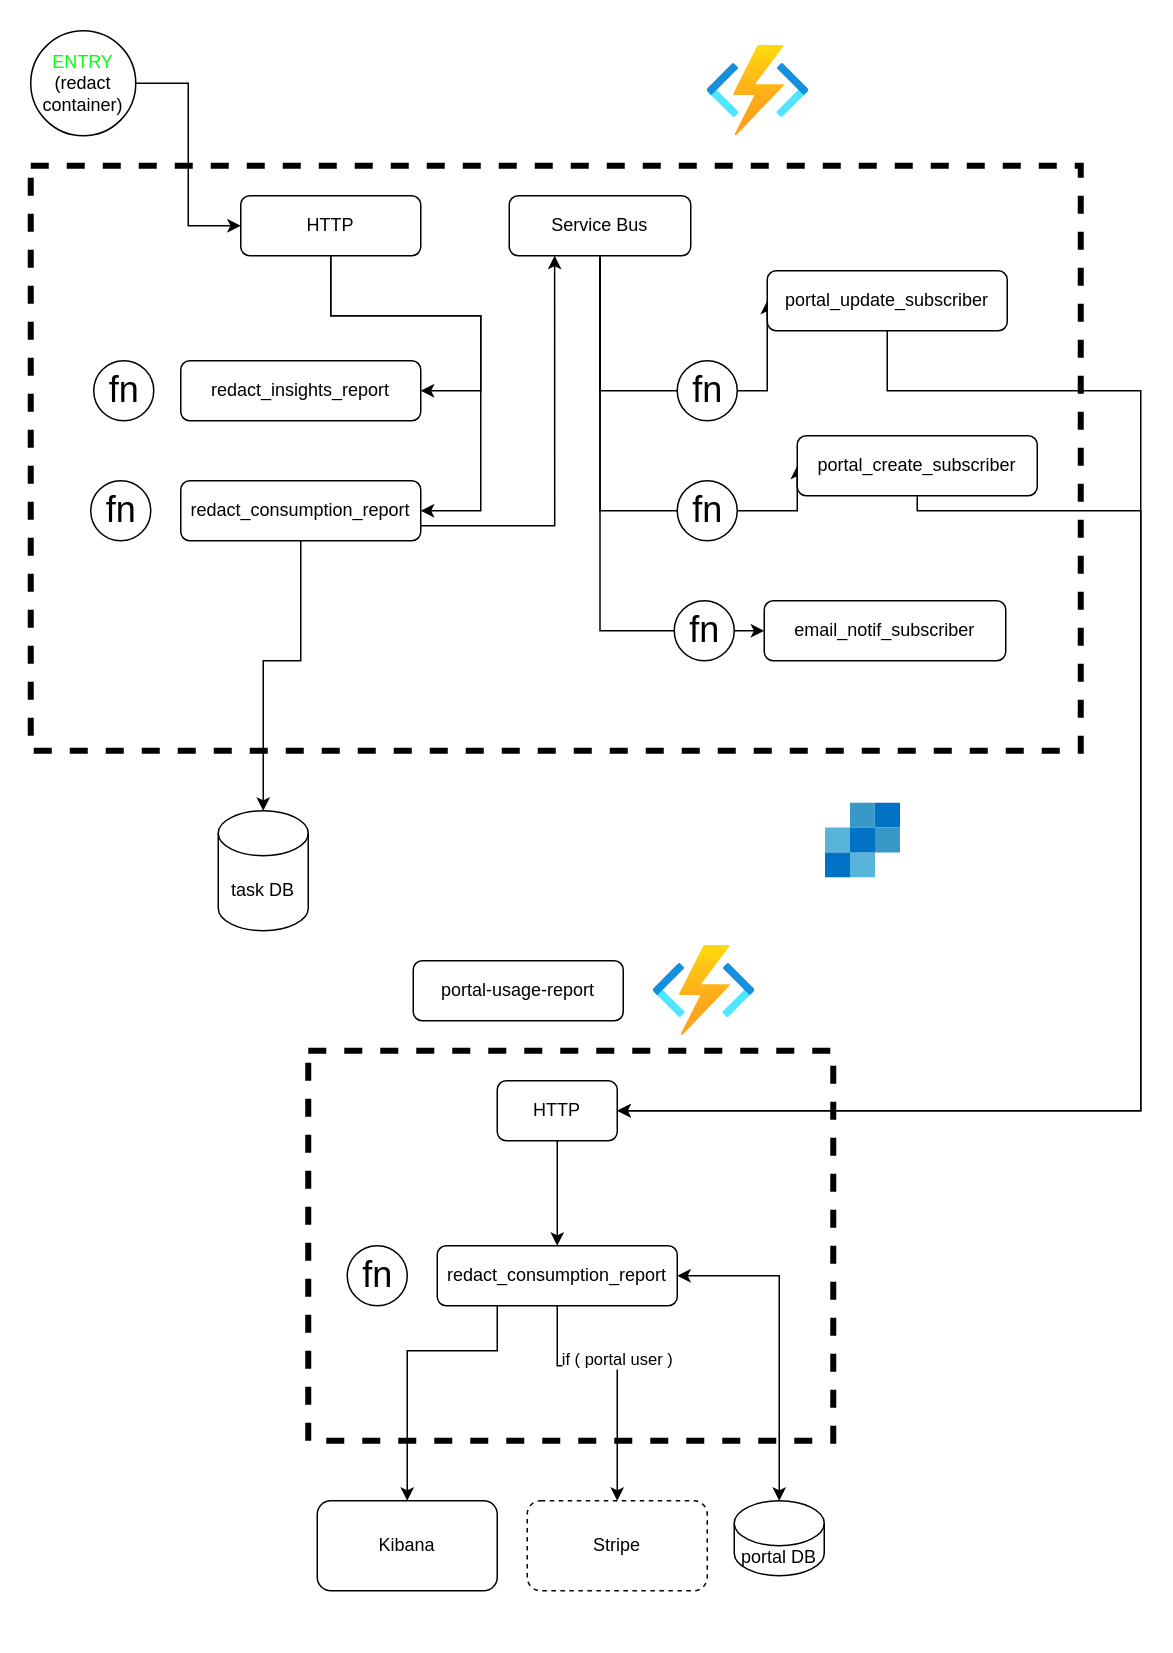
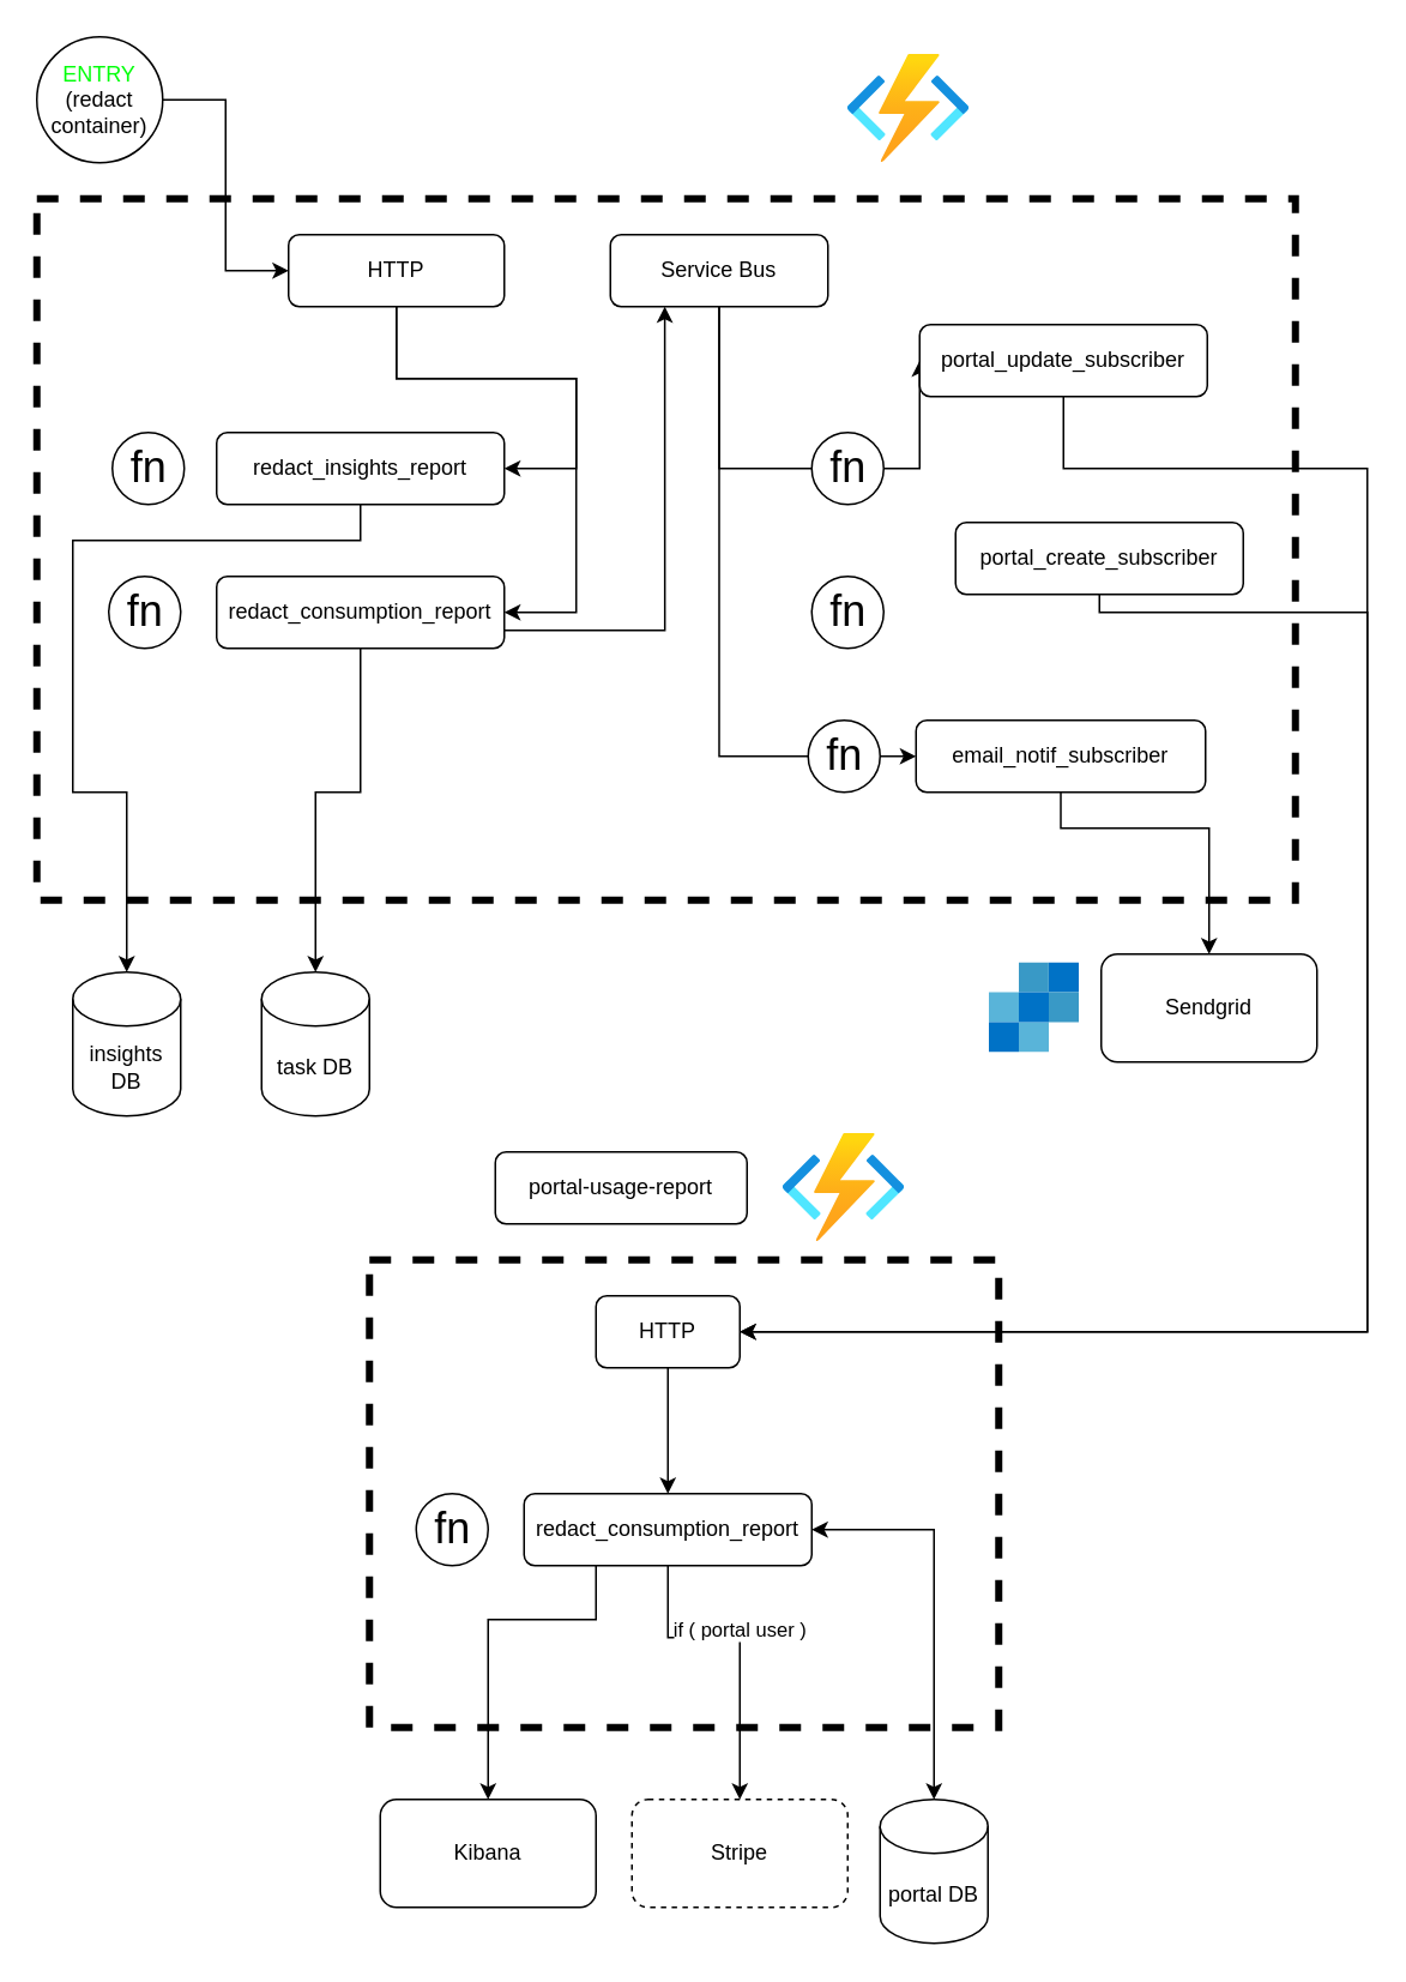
  <mxCell id="0" />
  <mxCell id="1" parent="0" />
  <mxCell id="2" value="" style="rounded=0;whiteSpace=wrap;html=1;strokeWidth=4;fillColor=none;dashed=1;" vertex="1" parent="1"><mxGeometry x="205" y="700" width="350" height="260" as="geometry" /></mxCell>
  <mxCell id="3" value="" style="rounded=0;whiteSpace=wrap;html=1;strokeWidth=4;fillColor=none;dashed=1;" vertex="1" parent="1"><mxGeometry x="20" y="110" width="700" height="390" as="geometry" /></mxCell>
  <mxCell id="4" value="portal-usage-report" style="rounded=1;whiteSpace=wrap;html=1;" vertex="1" parent="1"><mxGeometry x="275" y="640" width="140" height="40" as="geometry" /></mxCell>
  <mxCell id="5" value="task DB" style="shape=cylinder3;whiteSpace=wrap;html=1;boundedLbl=1;backgroundOutline=1;size=15;rounded=0;strokeWidth=1;fillColor=default;" vertex="1" parent="1"><mxGeometry x="145" y="540" width="60" height="80" as="geometry" /></mxCell>
+ <mxCell id="6" value="insights DB" style="shape=cylinder3;whiteSpace=wrap;html=1;boundedLbl=1;backgroundOutline=1;size=15;rounded=0;strokeWidth=1;fillColor=default;" vertex="1" parent="1"><mxGeometry x="40" y="540" width="60" height="80" as="geometry" /></mxCell>
  <mxCell id="7" style="edgeStyle=orthogonalEdgeStyle;rounded=0;orthogonalLoop=1;jettySize=auto;html=1;entryX=1;entryY=0.5;entryDx=0;entryDy=0;startArrow=classic;startFill=1;exitX=0.5;exitY=0;exitDx=0;exitDy=0;exitPerimeter=0;" edge="1" parent="1" source="8" target="20"><mxGeometry relative="1" as="geometry"><Array as="points"><mxPoint x="519" y="850" /></Array></mxGeometry></mxCell>
- <mxCell id="8" value="portal DB" style="shape=cylinder3;whiteSpace=wrap;html=1;boundedLbl=1;backgroundOutline=1;size=15;rounded=0;strokeWidth=1;fillColor=default;" vertex="1" parent="1"><mxGeometry x="489" y="1000" width="60" height="50" as="geometry" /></mxCell>
+ <mxCell id="8" value="portal DB" style="shape=cylinder3;whiteSpace=wrap;html=1;boundedLbl=1;backgroundOutline=1;size=15;rounded=0;strokeWidth=1;fillColor=default;" vertex="1" parent="1"><mxGeometry x="489" y="1000" width="60" height="80" as="geometry" /></mxCell>
  <mxCell id="9" value="Stripe" style="rounded=1;whiteSpace=wrap;html=1;strokeWidth=1;fillColor=default;dashed=1;" vertex="1" parent="1"><mxGeometry x="351" y="1000" width="120" height="60" as="geometry" /></mxCell>
  <mxCell id="10" style="edgeStyle=orthogonalEdgeStyle;rounded=0;orthogonalLoop=1;jettySize=auto;html=1;entryX=0;entryY=0.5;entryDx=0;entryDy=0;startArrow=none;startFill=0;" edge="1" parent="1" source="13" target="29"><mxGeometry relative="1" as="geometry"><Array as="points"><mxPoint x="399" y="260" /></Array></mxGeometry></mxCell>
- <mxCell id="11" style="edgeStyle=orthogonalEdgeStyle;rounded=0;orthogonalLoop=1;jettySize=auto;html=1;entryX=0;entryY=0.5;entryDx=0;entryDy=0;startArrow=none;startFill=0;" edge="1" parent="1" source="13" target="32"><mxGeometry relative="1" as="geometry"><Array as="points"><mxPoint x="399" y="340" /></Array></mxGeometry></mxCell>
  <mxCell id="12" style="edgeStyle=orthogonalEdgeStyle;rounded=0;orthogonalLoop=1;jettySize=auto;html=1;entryX=0;entryY=0.5;entryDx=0;entryDy=0;startArrow=none;startFill=0;" edge="1" parent="1" source="13" target="35"><mxGeometry relative="1" as="geometry"><Array as="points"><mxPoint x="399" y="420" /></Array></mxGeometry></mxCell>
  <mxCell id="13" value="Service Bus" style="rounded=1;whiteSpace=wrap;html=1;strokeWidth=1;fillColor=default;" vertex="1" parent="1"><mxGeometry x="339" y="130" width="121" height="40" as="geometry" /></mxCell>
  <mxCell id="14" value="" style="aspect=fixed;html=1;points=[];align=center;image;fontSize=12;image=img/lib/azure2/compute/Function_Apps.svg;rounded=0;strokeWidth=1;fillColor=default;" vertex="1" parent="1"><mxGeometry x="435" y="630" width="68" height="60" as="geometry" /></mxCell>
  <mxCell id="15" value="" style="aspect=fixed;html=1;points=[];align=center;image;fontSize=12;image=img/lib/azure2/compute/Function_Apps.svg;rounded=0;strokeWidth=1;fillColor=default;" vertex="1" parent="1"><mxGeometry x="471" y="30" width="68" height="60" as="geometry" /></mxCell>
  <mxCell id="16" value="fn" style="shape=mxgraph.electrical.abstract.function;html=1;shadow=0;dashed=0;align=center;strokeWidth=1;fontSize=24;rounded=0;fillColor=default;" vertex="1" parent="1"><mxGeometry x="231" y="830" width="40" height="40" as="geometry" /></mxCell>
  <mxCell id="17" style="edgeStyle=orthogonalEdgeStyle;rounded=0;orthogonalLoop=1;jettySize=auto;html=1;entryX=0.5;entryY=0;entryDx=0;entryDy=0;" edge="1" parent="1" source="20" target="9"><mxGeometry relative="1" as="geometry"><Array as="points"><mxPoint x="371" y="910" /><mxPoint x="411" y="910" /></Array></mxGeometry></mxCell>
  <mxCell id="18" value="if ( portal user )" style="edgeLabel;html=1;align=center;verticalAlign=middle;resizable=0;points=[];" vertex="1" connectable="0" parent="17"><mxGeometry x="-0.075" y="5" relative="1" as="geometry"><mxPoint as="offset" /></mxGeometry></mxCell>
  <mxCell id="19" style="edgeStyle=orthogonalEdgeStyle;rounded=0;orthogonalLoop=1;jettySize=auto;html=1;entryX=0.5;entryY=0;entryDx=0;entryDy=0;" edge="1" parent="1" source="20" target="23"><mxGeometry relative="1" as="geometry"><Array as="points"><mxPoint x="331" y="900" /><mxPoint x="271" y="900" /></Array></mxGeometry></mxCell>
  <mxCell id="20" value="redact_consumption_report" style="rounded=1;whiteSpace=wrap;html=1;" vertex="1" parent="1"><mxGeometry x="291" y="830" width="160" height="40" as="geometry" /></mxCell>
  <mxCell id="21" style="edgeStyle=orthogonalEdgeStyle;rounded=0;orthogonalLoop=1;jettySize=auto;html=1;entryX=0.5;entryY=0;entryDx=0;entryDy=0;" edge="1" parent="1" source="22" target="20"><mxGeometry relative="1" as="geometry" /></mxCell>
  <mxCell id="22" value="HTTP" style="rounded=1;whiteSpace=wrap;html=1;strokeWidth=1;fillColor=default;" vertex="1" parent="1"><mxGeometry x="331" y="720" width="80" height="40" as="geometry" /></mxCell>
  <mxCell id="23" value="Kibana" style="rounded=1;whiteSpace=wrap;html=1;strokeWidth=1;fillColor=default;" vertex="1" parent="1"><mxGeometry x="211" y="1000" width="120" height="60" as="geometry" /></mxCell>
  <mxCell id="24" style="edgeStyle=orthogonalEdgeStyle;rounded=0;orthogonalLoop=1;jettySize=auto;html=1;entryX=1;entryY=0.5;entryDx=0;entryDy=0;startArrow=none;startFill=0;" edge="1" parent="1" source="26" target="42"><mxGeometry relative="1" as="geometry"><Array as="points"><mxPoint x="220" y="210" /><mxPoint x="320" y="210" /><mxPoint x="320" y="260" /></Array></mxGeometry></mxCell>
  <mxCell id="25" style="edgeStyle=orthogonalEdgeStyle;rounded=0;orthogonalLoop=1;jettySize=auto;html=1;entryX=1;entryY=0.5;entryDx=0;entryDy=0;startArrow=none;startFill=0;" edge="1" parent="1" source="26" target="39"><mxGeometry relative="1" as="geometry"><Array as="points"><mxPoint x="220" y="210" /><mxPoint x="320" y="210" /><mxPoint x="320" y="340" /></Array></mxGeometry></mxCell>
  <mxCell id="26" value="HTTP" style="rounded=1;whiteSpace=wrap;html=1;strokeWidth=1;fillColor=default;" vertex="1" parent="1"><mxGeometry x="160" y="130" width="120" height="40" as="geometry" /></mxCell>
  <mxCell id="27" value="fn" style="shape=mxgraph.electrical.abstract.function;html=1;shadow=0;dashed=0;align=center;strokeWidth=1;fontSize=24;rounded=0;fillColor=default;" vertex="1" parent="1"><mxGeometry x="451" y="240" width="40" height="40" as="geometry" /></mxCell>
  <mxCell id="28" style="edgeStyle=orthogonalEdgeStyle;rounded=0;orthogonalLoop=1;jettySize=auto;html=1;entryX=1;entryY=0.5;entryDx=0;entryDy=0;startArrow=none;startFill=0;" edge="1" parent="1" source="29" target="22"><mxGeometry relative="1" as="geometry"><Array as="points"><mxPoint x="760" y="260" /><mxPoint x="760" y="740" /></Array></mxGeometry></mxCell>
  <mxCell id="29" value="portal_update_subscriber" style="rounded=1;whiteSpace=wrap;html=1;" vertex="1" parent="1"><mxGeometry x="511" y="180" width="160" height="40" as="geometry" /></mxCell>
  <mxCell id="30" value="fn" style="shape=mxgraph.electrical.abstract.function;html=1;shadow=0;dashed=0;align=center;strokeWidth=1;fontSize=24;rounded=0;fillColor=default;" vertex="1" parent="1"><mxGeometry x="451" y="320" width="40" height="40" as="geometry" /></mxCell>
  <mxCell id="31" style="edgeStyle=orthogonalEdgeStyle;rounded=0;orthogonalLoop=1;jettySize=auto;html=1;entryX=1;entryY=0.5;entryDx=0;entryDy=0;startArrow=none;startFill=0;" edge="1" parent="1" source="32" target="22"><mxGeometry relative="1" as="geometry"><Array as="points"><mxPoint x="760" y="340" /><mxPoint x="760" y="740" /></Array></mxGeometry></mxCell>
  <mxCell id="32" value="portal_create_subscriber" style="rounded=1;whiteSpace=wrap;html=1;" vertex="1" parent="1"><mxGeometry x="531" y="290" width="160" height="40" as="geometry" /></mxCell>
  <mxCell id="33" value="fn" style="shape=mxgraph.electrical.abstract.function;html=1;shadow=0;dashed=0;align=center;strokeWidth=1;fontSize=24;rounded=0;fillColor=default;" vertex="1" parent="1"><mxGeometry x="449" y="400" width="40" height="40" as="geometry" /></mxCell>
+ <mxCell id="34" style="edgeStyle=orthogonalEdgeStyle;rounded=0;orthogonalLoop=1;jettySize=auto;html=1;entryX=0.5;entryY=0;entryDx=0;entryDy=0;startArrow=none;startFill=0;" edge="1" parent="1" source="35" target="44"><mxGeometry relative="1" as="geometry"><Array as="points"><mxPoint x="590" y="460" /><mxPoint x="672" y="460" /></Array></mxGeometry></mxCell>
  <mxCell id="35" value="email_notif_subscriber" style="rounded=1;whiteSpace=wrap;html=1;" vertex="1" parent="1"><mxGeometry x="509" y="400" width="161" height="40" as="geometry" /></mxCell>
  <mxCell id="36" value="fn" style="shape=mxgraph.electrical.abstract.function;html=1;shadow=0;dashed=0;align=center;strokeWidth=1;fontSize=24;rounded=0;fillColor=default;" vertex="1" parent="1"><mxGeometry x="62" y="240" width="40" height="40" as="geometry" /></mxCell>
  <mxCell id="37" style="edgeStyle=orthogonalEdgeStyle;rounded=0;orthogonalLoop=1;jettySize=auto;html=1;entryX=0.25;entryY=1;entryDx=0;entryDy=0;startArrow=none;startFill=0;" edge="1" parent="1" source="39" target="13"><mxGeometry relative="1" as="geometry"><Array as="points"><mxPoint x="370" y="350" /></Array></mxGeometry></mxCell>
  <mxCell id="38" style="edgeStyle=orthogonalEdgeStyle;rounded=0;orthogonalLoop=1;jettySize=auto;html=1;startArrow=none;startFill=0;" edge="1" parent="1" source="39" target="5"><mxGeometry relative="1" as="geometry"><Array as="points"><mxPoint x="200" y="440" /><mxPoint x="175" y="440" /></Array></mxGeometry></mxCell>
  <mxCell id="39" value="redact_consumption_report" style="rounded=1;whiteSpace=wrap;html=1;" vertex="1" parent="1"><mxGeometry x="120" y="320" width="160" height="40" as="geometry" /></mxCell>
  <mxCell id="40" value="fn" style="shape=mxgraph.electrical.abstract.function;html=1;shadow=0;dashed=0;align=center;strokeWidth=1;fontSize=24;rounded=0;fillColor=default;" vertex="1" parent="1"><mxGeometry x="60" y="320" width="40" height="40" as="geometry" /></mxCell>
+ <mxCell id="41" style="edgeStyle=orthogonalEdgeStyle;rounded=0;orthogonalLoop=1;jettySize=auto;html=1;entryX=0.5;entryY=0;entryDx=0;entryDy=0;entryPerimeter=0;startArrow=none;startFill=0;" edge="1" parent="1" source="42" target="6"><mxGeometry relative="1" as="geometry"><Array as="points"><mxPoint x="200" y="300" /><mxPoint x="40" y="300" /><mxPoint x="40" y="440" /><mxPoint x="70" y="440" /></Array></mxGeometry></mxCell>
  <mxCell id="42" value="redact_insights_report" style="rounded=1;whiteSpace=wrap;html=1;" vertex="1" parent="1"><mxGeometry x="120" y="240" width="160" height="40" as="geometry" /></mxCell>
  <mxCell id="43" value="" style="sketch=0;aspect=fixed;html=1;points=[];align=center;image;fontSize=12;image=img/lib/mscae/SendGrid_Accounts.svg;rounded=0;dashed=1;strokeWidth=4;fillColor=none;" vertex="1" parent="1"><mxGeometry x="550" y="535" width="50" height="50" as="geometry" /></mxCell>
+ <mxCell id="44" value="Sendgrid" style="rounded=1;whiteSpace=wrap;html=1;strokeWidth=1;fillColor=default;" vertex="1" parent="1"><mxGeometry x="612" y="530" width="120" height="60" as="geometry" /></mxCell>
  <mxCell id="45" style="edgeStyle=orthogonalEdgeStyle;rounded=0;orthogonalLoop=1;jettySize=auto;html=1;entryX=0;entryY=0.5;entryDx=0;entryDy=0;fontColor=#00FF08;startArrow=none;startFill=0;" edge="1" parent="1" source="46" target="26"><mxGeometry relative="1" as="geometry" /></mxCell>
  <mxCell id="46" value="&lt;font color=&quot;#00ff08&quot;&gt;ENTRY&lt;/font&gt;&lt;br&gt;(redact container)" style="ellipse;whiteSpace=wrap;html=1;aspect=fixed;rounded=0;strokeWidth=1;fillColor=default;" vertex="1" parent="1"><mxGeometry x="20" y="20" width="70" height="70" as="geometry" /></mxCell>
